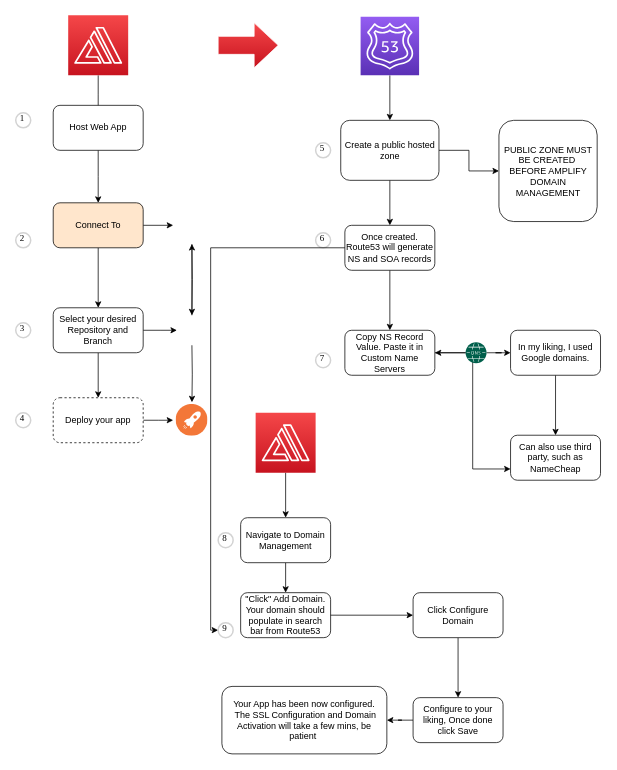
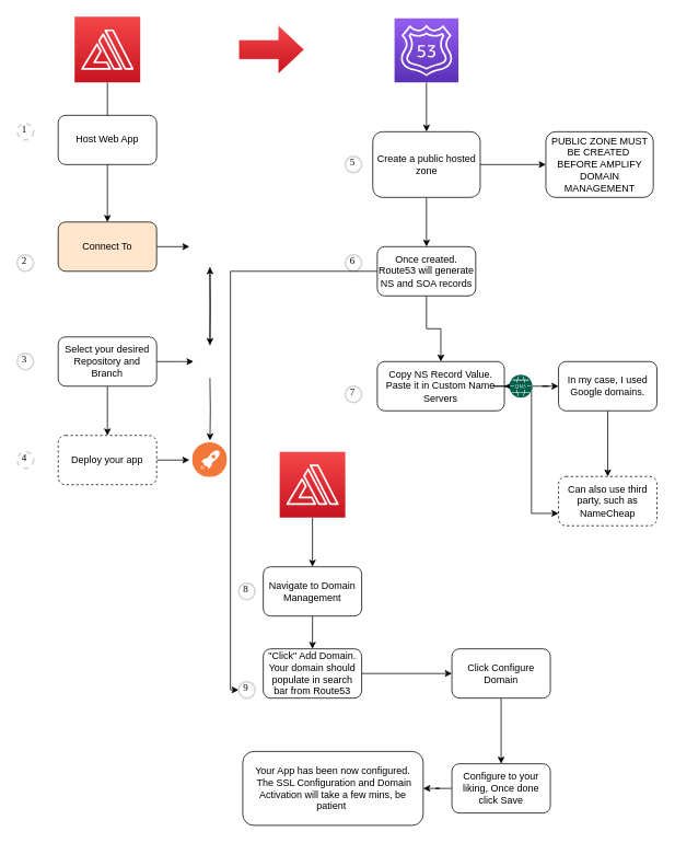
  <mxCell id="0" />
  <mxCell id="1" parent="0" />
  <mxCell id="2" value="" style="edgeStyle=orthogonalEdgeStyle;rounded=0;orthogonalLoop=1;jettySize=auto;html=1;" parent="1" source="3" edge="1"><mxGeometry relative="1" as="geometry"><mxPoint x="130" y="150" as="targetPoint" /></mxGeometry></mxCell>
  <mxCell id="3" value="" style="sketch=0;points=[[0,0,0],[0.25,0,0],[0.5,0,0],[0.75,0,0],[1,0,0],[0,1,0],[0.25,1,0],[0.5,1,0],[0.75,1,0],[1,1,0],[0,0.25,0],[0,0.5,0],[0,0.75,0],[1,0.25,0],[1,0.5,0],[1,0.75,0]];outlineConnect=0;fontColor=#232F3E;gradientColor=#F54749;gradientDirection=north;fillColor=#C7131F;strokeColor=#ffffff;dashed=0;verticalLabelPosition=bottom;verticalAlign=top;align=center;html=1;fontSize=12;fontStyle=0;aspect=fixed;shape=mxgraph.aws4.resourceIcon;resIcon=mxgraph.aws4.amplify;" parent="1" vertex="1"><mxGeometry x="90" y="20" width="80" height="80" as="geometry" /></mxCell>
  <mxCell id="4" value="" style="edgeStyle=orthogonalEdgeStyle;rounded=0;orthogonalLoop=1;jettySize=auto;html=1;" parent="1" source="5" target="23" edge="1"><mxGeometry relative="1" as="geometry" /></mxCell>
  <mxCell id="5" value="" style="sketch=0;points=[[0,0,0],[0.25,0,0],[0.5,0,0],[0.75,0,0],[1,0,0],[0,1,0],[0.25,1,0],[0.5,1,0],[0.75,1,0],[1,1,0],[0,0.25,0],[0,0.5,0],[0,0.75,0],[1,0.25,0],[1,0.5,0],[1,0.75,0]];outlineConnect=0;fontColor=#232F3E;gradientColor=#945DF2;gradientDirection=north;fillColor=#5A30B5;strokeColor=#ffffff;dashed=0;verticalLabelPosition=bottom;verticalAlign=top;align=center;html=1;fontSize=12;fontStyle=0;aspect=fixed;shape=mxgraph.aws4.resourceIcon;resIcon=mxgraph.aws4.route_53;" parent="1" vertex="1"><mxGeometry x="480" y="22" width="78" height="78" as="geometry" /></mxCell>
  <mxCell id="6" value="" style="edgeStyle=orthogonalEdgeStyle;rounded=0;orthogonalLoop=1;jettySize=auto;html=1;exitX=0.5;exitY=1;exitDx=0;exitDy=0;" parent="1" source="9" edge="1"><mxGeometry relative="1" as="geometry"><mxPoint x="130" y="220" as="sourcePoint" /><mxPoint x="130" y="270" as="targetPoint" /></mxGeometry></mxCell>
  <mxCell id="7" value="" style="edgeStyle=orthogonalEdgeStyle;rounded=0;orthogonalLoop=1;jettySize=auto;html=1;" parent="1" source="8" edge="1"><mxGeometry relative="1" as="geometry"><mxPoint x="255" y="420" as="targetPoint" /></mxGeometry></mxCell>
  <mxCell id="8" value="" style="shape=image;html=1;verticalAlign=top;verticalLabelPosition=bottom;labelBackgroundColor=#ffffff;imageAspect=0;aspect=fixed;image=https://cdn1.iconfinder.com/data/icons/picons-social/57/github_rounded-128.png" parent="1" vertex="1"><mxGeometry x="230" y="275" width="50" height="50" as="geometry" /></mxCell>
  <mxCell id="9" value="Host Web App" style="rounded=1;whiteSpace=wrap;html=1;" parent="1" vertex="1"><mxGeometry x="70" y="140" width="120" height="60" as="geometry" /></mxCell>
  <mxCell id="10" value="" style="edgeStyle=orthogonalEdgeStyle;rounded=0;orthogonalLoop=1;jettySize=auto;html=1;" parent="1" source="12" target="8" edge="1"><mxGeometry relative="1" as="geometry" /></mxCell>
- <mxCell id="11" value="" style="edgeStyle=orthogonalEdgeStyle;rounded=0;orthogonalLoop=1;jettySize=auto;html=1;" parent="1" source="12" target="15" edge="1"><mxGeometry relative="1" as="geometry" /></mxCell>
  <mxCell id="12" value="Connect To" style="rounded=1;whiteSpace=wrap;html=1;fillColor=#ffe6cc;" parent="1" vertex="1"><mxGeometry x="70" y="270" width="120" height="60" as="geometry" /></mxCell>
  <mxCell id="13" value="" style="edgeStyle=orthogonalEdgeStyle;rounded=0;orthogonalLoop=1;jettySize=auto;html=1;" parent="1" source="15" edge="1"><mxGeometry relative="1" as="geometry"><mxPoint x="235" y="440" as="targetPoint" /></mxGeometry></mxCell>
  <mxCell id="14" value="" style="edgeStyle=orthogonalEdgeStyle;rounded=0;orthogonalLoop=1;jettySize=auto;html=1;" parent="1" source="15" target="17" edge="1"><mxGeometry relative="1" as="geometry" /></mxCell>
  <mxCell id="15" value="Select your desired Repository and Branch" style="rounded=1;whiteSpace=wrap;html=1;" parent="1" vertex="1"><mxGeometry x="70" y="410" width="120" height="60" as="geometry" /></mxCell>
  <mxCell id="16" value="" style="edgeStyle=orthogonalEdgeStyle;rounded=0;orthogonalLoop=1;jettySize=auto;html=1;" parent="1" source="17" edge="1"><mxGeometry relative="1" as="geometry"><mxPoint x="230" y="560" as="targetPoint" /></mxGeometry></mxCell>
  <mxCell id="17" value="Deploy your app" style="rounded=1;whiteSpace=wrap;html=1;dashed=1;" parent="1" vertex="1"><mxGeometry x="70" y="530" width="120" height="60" as="geometry" /></mxCell>
  <mxCell id="18" value="" style="edgeStyle=orthogonalEdgeStyle;rounded=0;orthogonalLoop=1;jettySize=auto;html=1;" parent="1" target="8" edge="1"><mxGeometry relative="1" as="geometry"><mxPoint x="255" y="420" as="sourcePoint" /></mxGeometry></mxCell>
  <mxCell id="19" value="" style="edgeStyle=orthogonalEdgeStyle;rounded=0;orthogonalLoop=1;jettySize=auto;html=1;" parent="1" edge="1"><mxGeometry relative="1" as="geometry"><mxPoint x="255" y="460" as="sourcePoint" /><mxPoint x="255.053" y="536" as="targetPoint" /></mxGeometry></mxCell>
  <mxCell id="20" value="" style="shape=image;html=1;verticalAlign=top;verticalLabelPosition=bottom;labelBackgroundColor=#ffffff;imageAspect=0;aspect=fixed;image=https://cdn2.iconfinder.com/data/icons/boxicons-regular-vol-2/24/bx-git-repo-forked-128.png" parent="1" vertex="1"><mxGeometry x="230" y="415" width="50" height="50" as="geometry" /></mxCell>
  <mxCell id="21" value="" style="edgeStyle=orthogonalEdgeStyle;rounded=0;orthogonalLoop=1;jettySize=auto;html=1;" parent="1" source="23" target="30" edge="1"><mxGeometry relative="1" as="geometry" /></mxCell>
  <mxCell id="22" value="" style="edgeStyle=orthogonalEdgeStyle;rounded=0;orthogonalLoop=1;jettySize=auto;html=1;" edge="1" parent="1" source="23" target="56"><mxGeometry relative="1" as="geometry" /></mxCell>
  <mxCell id="23" value="Create a public hosted zone" style="rounded=1;whiteSpace=wrap;html=1;" parent="1" vertex="1"><mxGeometry x="453.5" y="160" width="131" height="80" as="geometry" /></mxCell>
  <mxCell id="24" value="" style="shape=singleArrow;whiteSpace=wrap;html=1;arrowWidth=0.4;arrowSize=0.4;verticalAlign=top;fillColor=#C7131F;strokeColor=#ffffff;fontColor=#232F3E;sketch=0;gradientColor=#F54749;gradientDirection=north;dashed=0;fontStyle=0;" parent="1" vertex="1"><mxGeometry x="290" y="30" width="80" height="60" as="geometry" /></mxCell>
  <mxCell id="25" value="" style="edgeStyle=orthogonalEdgeStyle;rounded=0;orthogonalLoop=1;jettySize=auto;html=1;" parent="1" source="26" target="28" edge="1"><mxGeometry relative="1" as="geometry" /></mxCell>
  <mxCell id="26" value="" style="sketch=0;points=[[0,0,0],[0.25,0,0],[0.5,0,0],[0.75,0,0],[1,0,0],[0,1,0],[0.25,1,0],[0.5,1,0],[0.75,1,0],[1,1,0],[0,0.25,0],[0,0.5,0],[0,0.75,0],[1,0.25,0],[1,0.5,0],[1,0.75,0]];outlineConnect=0;fontColor=#232F3E;gradientColor=#F54749;gradientDirection=north;fillColor=#C7131F;strokeColor=#ffffff;dashed=0;verticalLabelPosition=bottom;verticalAlign=top;align=center;html=1;fontSize=12;fontStyle=0;aspect=fixed;shape=mxgraph.aws4.resourceIcon;resIcon=mxgraph.aws4.amplify;" parent="1" vertex="1"><mxGeometry x="340" y="550" width="80" height="80" as="geometry" /></mxCell>
  <mxCell id="27" value="" style="edgeStyle=orthogonalEdgeStyle;rounded=0;orthogonalLoop=1;jettySize=auto;html=1;" parent="1" source="28" target="38" edge="1"><mxGeometry relative="1" as="geometry" /></mxCell>
  <mxCell id="28" value="Navigate to Domain Management" style="rounded=1;whiteSpace=wrap;html=1;" parent="1" vertex="1"><mxGeometry x="320" y="690" width="120" height="60" as="geometry" /></mxCell>
  <mxCell id="29" value="" style="edgeStyle=orthogonalEdgeStyle;rounded=0;orthogonalLoop=1;jettySize=auto;html=1;" parent="1" source="30" target="32" edge="1"><mxGeometry relative="1" as="geometry" /></mxCell>
  <mxCell id="30" value="Once created. Route53 will&amp;nbsp;generate NS and SOA records" style="rounded=1;whiteSpace=wrap;html=1;" parent="1" vertex="1"><mxGeometry x="459" y="300" width="120" height="60" as="geometry" /></mxCell>
  <mxCell id="31" style="edgeStyle=orthogonalEdgeStyle;rounded=0;orthogonalLoop=1;jettySize=auto;html=1;entryX=0;entryY=0.75;entryDx=0;entryDy=0;" edge="1" parent="1" source="32" target="55"><mxGeometry relative="1" as="geometry" /></mxCell>
- <mxCell id="32" value="Copy NS Record Value. Paste it in Custom Name Servers" style="rounded=1;whiteSpace=wrap;html=1;" parent="1" vertex="1"><mxGeometry x="459" y="440" width="120" height="60" as="geometry" /></mxCell>
+ <mxCell id="32" value="Copy NS Record Value. Paste it in Custom Name Servers" style="rounded=1;whiteSpace=wrap;html=1;" parent="1" vertex="1"><mxGeometry x="459" y="440" width="155" height="60" as="geometry" /></mxCell>
  <mxCell id="33" value="" style="edgeStyle=orthogonalEdgeStyle;rounded=0;orthogonalLoop=1;jettySize=auto;html=1;" edge="1" parent="1" source="34" target="55"><mxGeometry relative="1" as="geometry" /></mxCell>
- <mxCell id="34" value="In my liking, I used Google domains." style="rounded=1;whiteSpace=wrap;html=1;" parent="1" vertex="1"><mxGeometry x="680" y="440" width="120" height="60" as="geometry" /></mxCell>
+ <mxCell id="34" value="In my case, I used Google domains." style="rounded=1;whiteSpace=wrap;html=1;" parent="1" vertex="1"><mxGeometry x="680" y="440" width="120" height="60" as="geometry" /></mxCell>
  <mxCell id="35" value="" style="edgeStyle=orthogonalEdgeStyle;rounded=0;orthogonalLoop=1;jettySize=auto;html=1;" parent="1" source="37" target="32" edge="1"><mxGeometry relative="1" as="geometry" /></mxCell>
  <mxCell id="36" value="" style="edgeStyle=orthogonalEdgeStyle;rounded=0;orthogonalLoop=1;jettySize=auto;html=1;" parent="1" source="37" target="34" edge="1"><mxGeometry relative="1" as="geometry" /></mxCell>
  <mxCell id="37" value="" style="sketch=0;pointerEvents=1;shadow=0;dashed=0;html=1;strokeColor=none;fillColor=#005F4B;labelPosition=center;verticalLabelPosition=bottom;verticalAlign=top;align=center;outlineConnect=0;shape=mxgraph.veeam2.dns;" parent="1" vertex="1"><mxGeometry x="620" y="456" width="28.0" height="28.0" as="geometry" /></mxCell>
  <mxCell id="38" value="&quot;Click&quot; Add Domain.&lt;br&gt;Your domain should populate in search bar from Route53" style="rounded=1;whiteSpace=wrap;html=1;" parent="1" vertex="1"><mxGeometry x="320" y="790" width="120" height="60" as="geometry" /></mxCell>
  <mxCell id="39" value="" style="edgeStyle=orthogonalEdgeStyle;rounded=0;orthogonalLoop=1;jettySize=auto;html=1;" parent="1" source="43" target="41" edge="1"><mxGeometry relative="1" as="geometry" /></mxCell>
  <mxCell id="40" value="" style="edgeStyle=orthogonalEdgeStyle;rounded=0;orthogonalLoop=1;jettySize=auto;html=1;" parent="1" source="41" target="44" edge="1"><mxGeometry relative="1" as="geometry" /></mxCell>
  <mxCell id="41" value="Configure to your liking, Once done click Save" style="rounded=1;whiteSpace=wrap;html=1;" parent="1" vertex="1"><mxGeometry x="550" y="930" width="120" height="60" as="geometry" /></mxCell>
  <mxCell id="42" value="" style="edgeStyle=orthogonalEdgeStyle;rounded=0;orthogonalLoop=1;jettySize=auto;html=1;" parent="1" source="38" target="43" edge="1"><mxGeometry relative="1" as="geometry"><mxPoint x="610" y="750" as="sourcePoint" /><mxPoint x="610" y="890" as="targetPoint" /></mxGeometry></mxCell>
  <mxCell id="43" value="Click Configure Domain" style="rounded=1;whiteSpace=wrap;html=1;" parent="1" vertex="1"><mxGeometry x="550" y="790" width="120" height="60" as="geometry" /></mxCell>
  <mxCell id="44" value="Your App has been now configured.&lt;br&gt;&amp;nbsp;The SSL Configuration and Domain Activation will take a few mins, be patient&amp;nbsp;" style="rounded=1;whiteSpace=wrap;html=1;" parent="1" vertex="1"><mxGeometry x="295" y="915" width="220" height="90" as="geometry" /></mxCell>
- <mxCell id="45" value="1" style="ellipse;whiteSpace=wrap;html=1;aspect=fixed;strokeWidth=2;fontFamily=Tahoma;spacingBottom=4;spacingRight=2;strokeColor=#d3d3d3;" parent="1" vertex="1"><mxGeometry x="20" y="150" width="20" height="20" as="geometry" /></mxCell>
+ <mxCell id="45" value="1" style="ellipse;whiteSpace=wrap;html=1;aspect=fixed;strokeWidth=2;fontFamily=Tahoma;spacingBottom=4;spacingRight=2;strokeColor=#d3d3d3;dashed=1;" parent="1" vertex="1"><mxGeometry x="20" y="150" width="20" height="20" as="geometry" /></mxCell>
  <mxCell id="46" value="2" style="ellipse;whiteSpace=wrap;html=1;aspect=fixed;strokeWidth=2;fontFamily=Tahoma;spacingBottom=4;spacingRight=2;strokeColor=#d3d3d3;" parent="1" vertex="1"><mxGeometry x="20" y="310" width="20" height="20" as="geometry" /></mxCell>
  <mxCell id="47" value="3" style="ellipse;whiteSpace=wrap;html=1;aspect=fixed;strokeWidth=2;fontFamily=Tahoma;spacingBottom=4;spacingRight=2;strokeColor=#d3d3d3;" parent="1" vertex="1"><mxGeometry x="20" y="430" width="20" height="20" as="geometry" /></mxCell>
- <mxCell id="48" value="4" style="ellipse;whiteSpace=wrap;html=1;aspect=fixed;strokeWidth=2;fontFamily=Tahoma;spacingBottom=4;spacingRight=2;strokeColor=#d3d3d3;" parent="1" vertex="1"><mxGeometry x="20" y="550" width="20" height="20" as="geometry" /></mxCell>
+ <mxCell id="48" value="4" style="ellipse;whiteSpace=wrap;html=1;aspect=fixed;strokeWidth=2;fontFamily=Tahoma;spacingBottom=4;spacingRight=2;strokeColor=#d3d3d3;dashed=1;" parent="1" vertex="1"><mxGeometry x="20" y="550" width="20" height="20" as="geometry" /></mxCell>
  <mxCell id="49" value="5" style="ellipse;whiteSpace=wrap;html=1;aspect=fixed;strokeWidth=2;fontFamily=Tahoma;spacingBottom=4;spacingRight=2;strokeColor=#d3d3d3;" parent="1" vertex="1"><mxGeometry x="420" y="190" width="20" height="20" as="geometry" /></mxCell>
  <mxCell id="50" value="6" style="ellipse;whiteSpace=wrap;html=1;aspect=fixed;strokeWidth=2;fontFamily=Tahoma;spacingBottom=4;spacingRight=2;strokeColor=#d3d3d3;" parent="1" vertex="1"><mxGeometry x="420" y="310" width="20" height="20" as="geometry" /></mxCell>
  <mxCell id="51" value="7" style="ellipse;whiteSpace=wrap;html=1;aspect=fixed;strokeWidth=2;fontFamily=Tahoma;spacingBottom=4;spacingRight=2;strokeColor=#d3d3d3;" parent="1" vertex="1"><mxGeometry x="420" y="470" width="20" height="20" as="geometry" /></mxCell>
  <mxCell id="52" value="8" style="ellipse;whiteSpace=wrap;html=1;aspect=fixed;strokeWidth=2;fontFamily=Tahoma;spacingBottom=4;spacingRight=2;strokeColor=#d3d3d3;" parent="1" vertex="1"><mxGeometry x="290" y="710" width="20" height="20" as="geometry" /></mxCell>
  <mxCell id="53" value="" style="edgeStyle=orthogonalEdgeStyle;rounded=0;orthogonalLoop=1;jettySize=auto;html=1;" parent="1" source="30" target="54" edge="1"><mxGeometry relative="1" as="geometry"><mxPoint x="459" y="330" as="sourcePoint" /><mxPoint x="290" y="800" as="targetPoint" /><Array as="points"><mxPoint x="280" y="330" /><mxPoint x="280" y="840" /></Array></mxGeometry></mxCell>
  <mxCell id="54" value="9" style="ellipse;whiteSpace=wrap;html=1;aspect=fixed;strokeWidth=2;fontFamily=Tahoma;spacingBottom=4;spacingRight=2;strokeColor=#d3d3d3;" parent="1" vertex="1"><mxGeometry x="290" y="830" width="20" height="20" as="geometry" /></mxCell>
- <mxCell id="55" value="Can also use third party, such as NameCheap" style="whiteSpace=wrap;html=1;rounded=1;" vertex="1" parent="1"><mxGeometry x="680" y="580" width="120" height="60" as="geometry" /></mxCell>
- <mxCell id="56" value="PUBLIC ZONE MUST BE CREATED&amp;nbsp; BEFORE AMPLIFY DOMAIN MANAGEMENT" style="rounded=1;whiteSpace=wrap;html=1;" vertex="1" parent="1"><mxGeometry x="664.5" y="160" width="131" height="135" as="geometry" /></mxCell>
+ <mxCell id="55" value="Can also use third party, such as NameCheap" style="whiteSpace=wrap;html=1;rounded=1;dashed=1;" vertex="1" parent="1"><mxGeometry x="680" y="580" width="120" height="60" as="geometry" /></mxCell>
+ <mxCell id="56" value="PUBLIC ZONE MUST BE CREATED&amp;nbsp; BEFORE AMPLIFY DOMAIN MANAGEMENT" style="rounded=1;whiteSpace=wrap;html=1;" vertex="1" parent="1"><mxGeometry x="664.5" y="160" width="131" height="80" as="geometry" /></mxCell>
  <mxCell id="57" value="" style="image;aspect=fixed;perimeter=ellipsePerimeter;html=1;align=center;shadow=0;dashed=0;fontColor=#4277BB;labelBackgroundColor=default;fontSize=12;spacingTop=3;image=img/lib/ibm/devops/continuous_deploy.svg;" vertex="1" parent="1"><mxGeometry x="233.75" y="538.75" width="42.5" height="42.5" as="geometry" /></mxCell>
